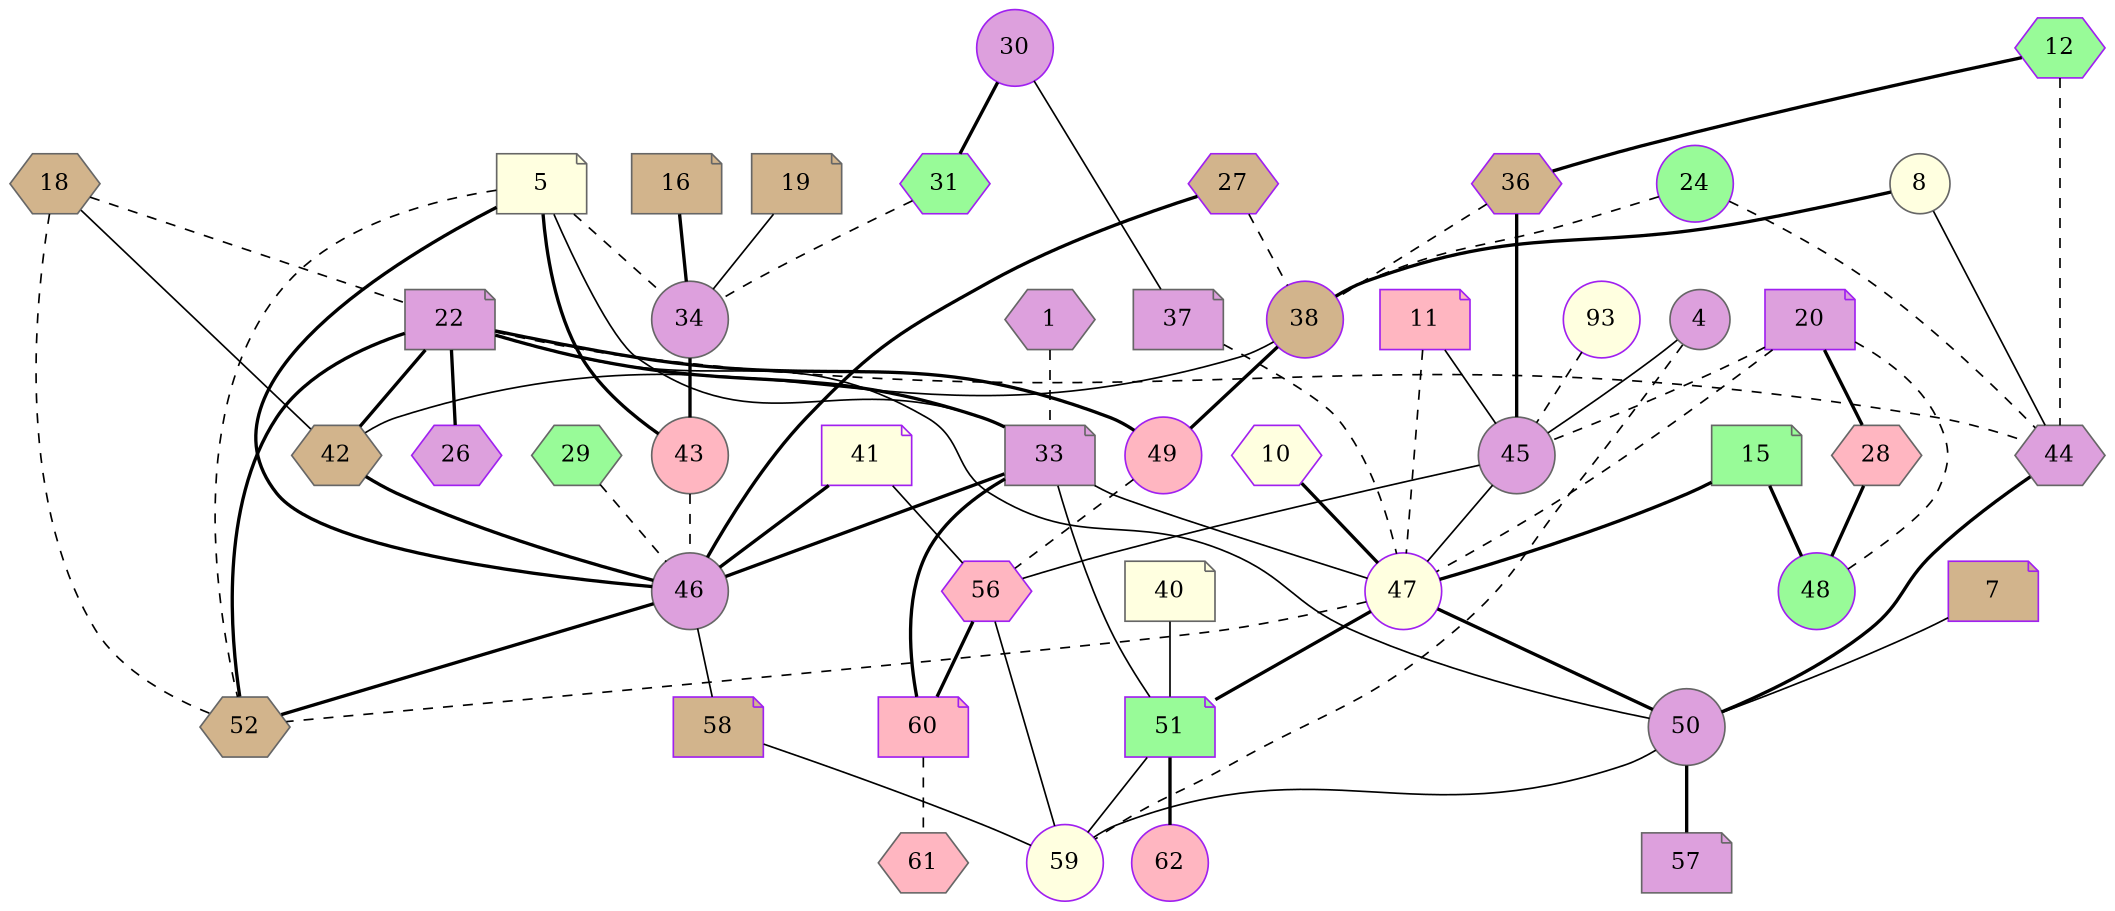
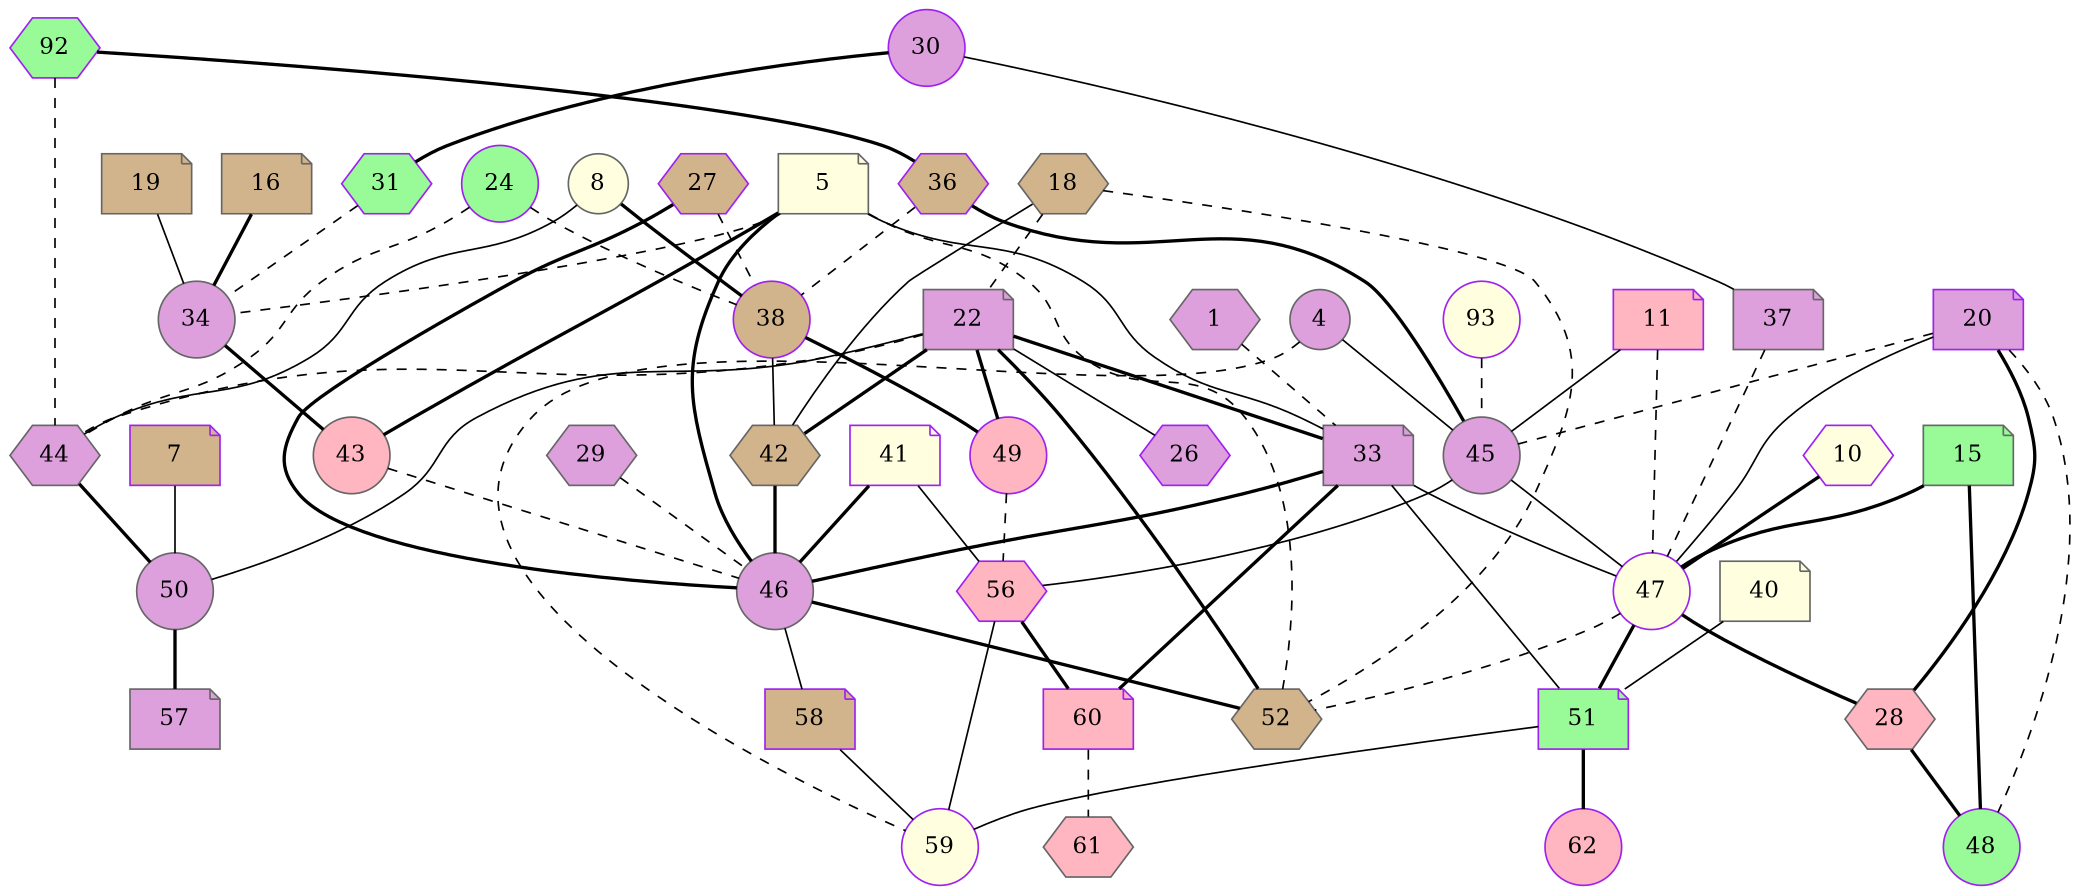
  graph {
    node [color=gray40 fillcolor=plum shape=note style=filled]
    edge [style=bold weight=1.0]
    33
    1 [shape=hexagon]
    46 [shape=circle]
    47 [color=purple fillcolor=lightyellow shape=circle]
    51 [color=purple fillcolor=palegreen]
    60 [color=purple fillcolor=lightpink]
    4 [shape=circle]
    45 [shape=circle]
    59 [color=purple fillcolor=lightyellow shape=circle]
    56 [color=purple fillcolor=lightpink shape=hexagon]
    5 [fillcolor=lightyellow]
    34 [shape=circle]
    43 [fillcolor=lightpink shape=circle]
    52 [fillcolor=tan shape=hexagon]
    58 [color=purple fillcolor=tan]
    7 [color=purple fillcolor=tan]
    50 [shape=circle]
    57
    8 [fillcolor=lightyellow shape=circle]
    38 [color=purple fillcolor=tan shape=circle]
    44 [shape=hexagon]
    42 [fillcolor=tan shape=hexagon]
    49 [color=purple fillcolor=lightpink shape=circle]
    10 [color=purple fillcolor=lightyellow shape=hexagon]
    11 [color=purple fillcolor=lightpink]
-   12 [color=purple fillcolor=palegreen shape=hexagon]
+   12 [color=purple fillcolor=palegreen shape=hexagon label=92]
    36 [color=purple fillcolor=tan shape=hexagon]
    n28 [color=purple fillcolor=lightyellow label=93 shape=circle]
    15 [fillcolor=palegreen]
    48 [color=purple fillcolor=palegreen shape=circle]
    16 [fillcolor=tan]
    18 [fillcolor=tan shape=hexagon]
    22
    26 [color=purple shape=hexagon]
    19 [fillcolor=tan]
    20 [color=purple]
    28 [fillcolor=lightpink shape=hexagon]
    24 [color=purple fillcolor=palegreen shape=circle]
    27 [color=purple fillcolor=tan shape=hexagon]
-   29 [fillcolor=palegreen shape=hexagon]
+   29 [shape=hexagon]
    30 [color=purple shape=circle]
    31 [color=purple fillcolor=palegreen shape=hexagon]
    n43 [label=37]
    62 [color=purple fillcolor=lightpink shape=circle]
    61 [fillcolor=lightpink shape=hexagon]
    40 [fillcolor=lightyellow]
    41 [color=purple fillcolor=lightyellow]
    33 -- 46
    33 -- 47 [style=solid]
    33 -- 51 [style=solid]
    33 -- 60
    1 -- 33 [style=dashed]
    46 -- 52
    46 -- 58 [style=solid]
    47 -- 51
    47 -- 52 [style=dashed]
-   47 -- 50
+   47 -- 28
    51 -- 59 [style=solid]
    51 -- 62 [weight=2.0]
    60 -- 61 [style=dashed]
    4 -- 45 [style=solid]
    4 -- 59 [style=dashed]
    45 -- 47 [style=solid]
    45 -- 56 [style=solid]
    56 -- 60
    56 -- 59 [style=solid]
    5 -- 33 [style=solid]
    5 -- 46
    5 -- 34 [style=dashed]
    5 -- 43
    5 -- 52 [style=dashed]
    34 -- 43
    43 -- 46 [style=dashed]
    58 -- 59 [style=solid]
    7 -- 50 [style=solid]
-   50 -- 59 [style=solid]
    50 -- 57
    8 -- 38
    8 -- 44 [style=solid]
    38 -- 42 [style=solid]
    38 -- 49
    44 -- 50
    42 -- 46
    49 -- 56 [style=dashed]
    10 -- 47
    11 -- 47 [style=dashed]
    11 -- 45 [style=solid]
    12 -- 44 [style=dashed weight=2.0]
    12 -- 36
    36 -- 45 [weight=2.0]
    36 -- 38 [style=dashed]
    n28 -- 45 [style=dashed]
    15 -- 47
    15 -- 48
    16 -- 34
    18 -- 52 [style=dashed]
    18 -- 42 [style=solid]
    18 -- 22 [style=dashed]
    22 -- 33
    22 -- 52
    22 -- 50 [style=solid]
    22 -- 44 [style=dashed]
    22 -- 42
    22 -- 49
-   22 -- 26
+   22 -- 26 [style=solid]
    19 -- 34 [style=solid]
-   20 -- 47 [style=dashed]
+   20 -- 47 [style=solid]
    20 -- 45 [style=dashed]
    20 -- 48 [style=dashed]
    20 -- 28
    28 -- 48
    24 -- 38 [style=dashed]
    24 -- 44 [style=dashed]
    27 -- 46
    27 -- 38 [style=dashed]
    29 -- 46 [style=dashed]
    30 -- 31
    30 -- n43 [style=solid]
    31 -- 34 [style=dashed]
    n43 -- 47 [style=dashed]
    40 -- 51 [style=solid]
    41 -- 46
    41 -- 56 [style=solid]
  }
